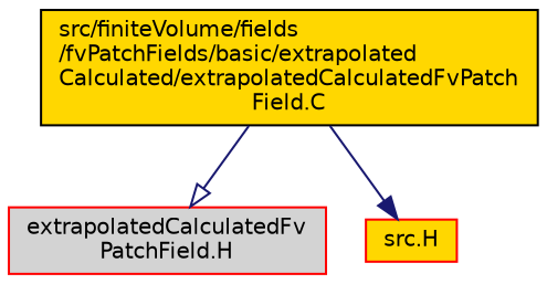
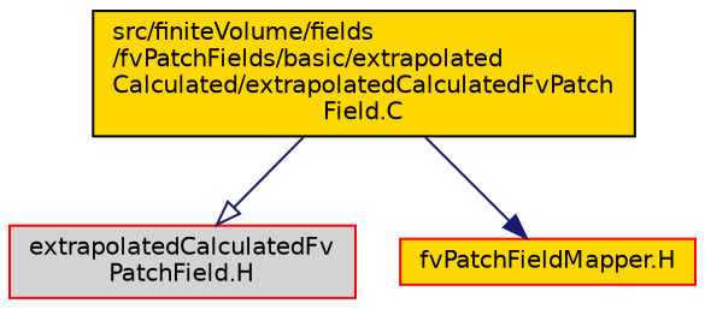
  digraph {
    node [color=red fillcolor=gold fontname=Helvetica fontsize=10 shape=record style=filled]
    edge [color=midnightblue fontname=Helvetica fontsize=10 labelfontname=Helvetica labelfontsize=10 style=solid]
    n1 [color=black fontcolor=black height=0.2 label="src/finiteVolume/fields\l/fvPatchFields/basic/extrapolated\lCalculated/extrapolatedCalculatedFvPatch\lField.C" width=0.4]
    n2 [height=0.2 label="extrapolatedCalculatedFv\lPatchField.H" width=0.4 fillcolor=lightgrey]
-   n3 [height=0.2 label="src.H" width=0.4]
+   n3 [height=0.2 label="fvPatchFieldMapper.H" width=0.4]
    n1 -> n2 [arrowhead=onormal]
    n1 -> n3 [arrowhead=normal]
  }
